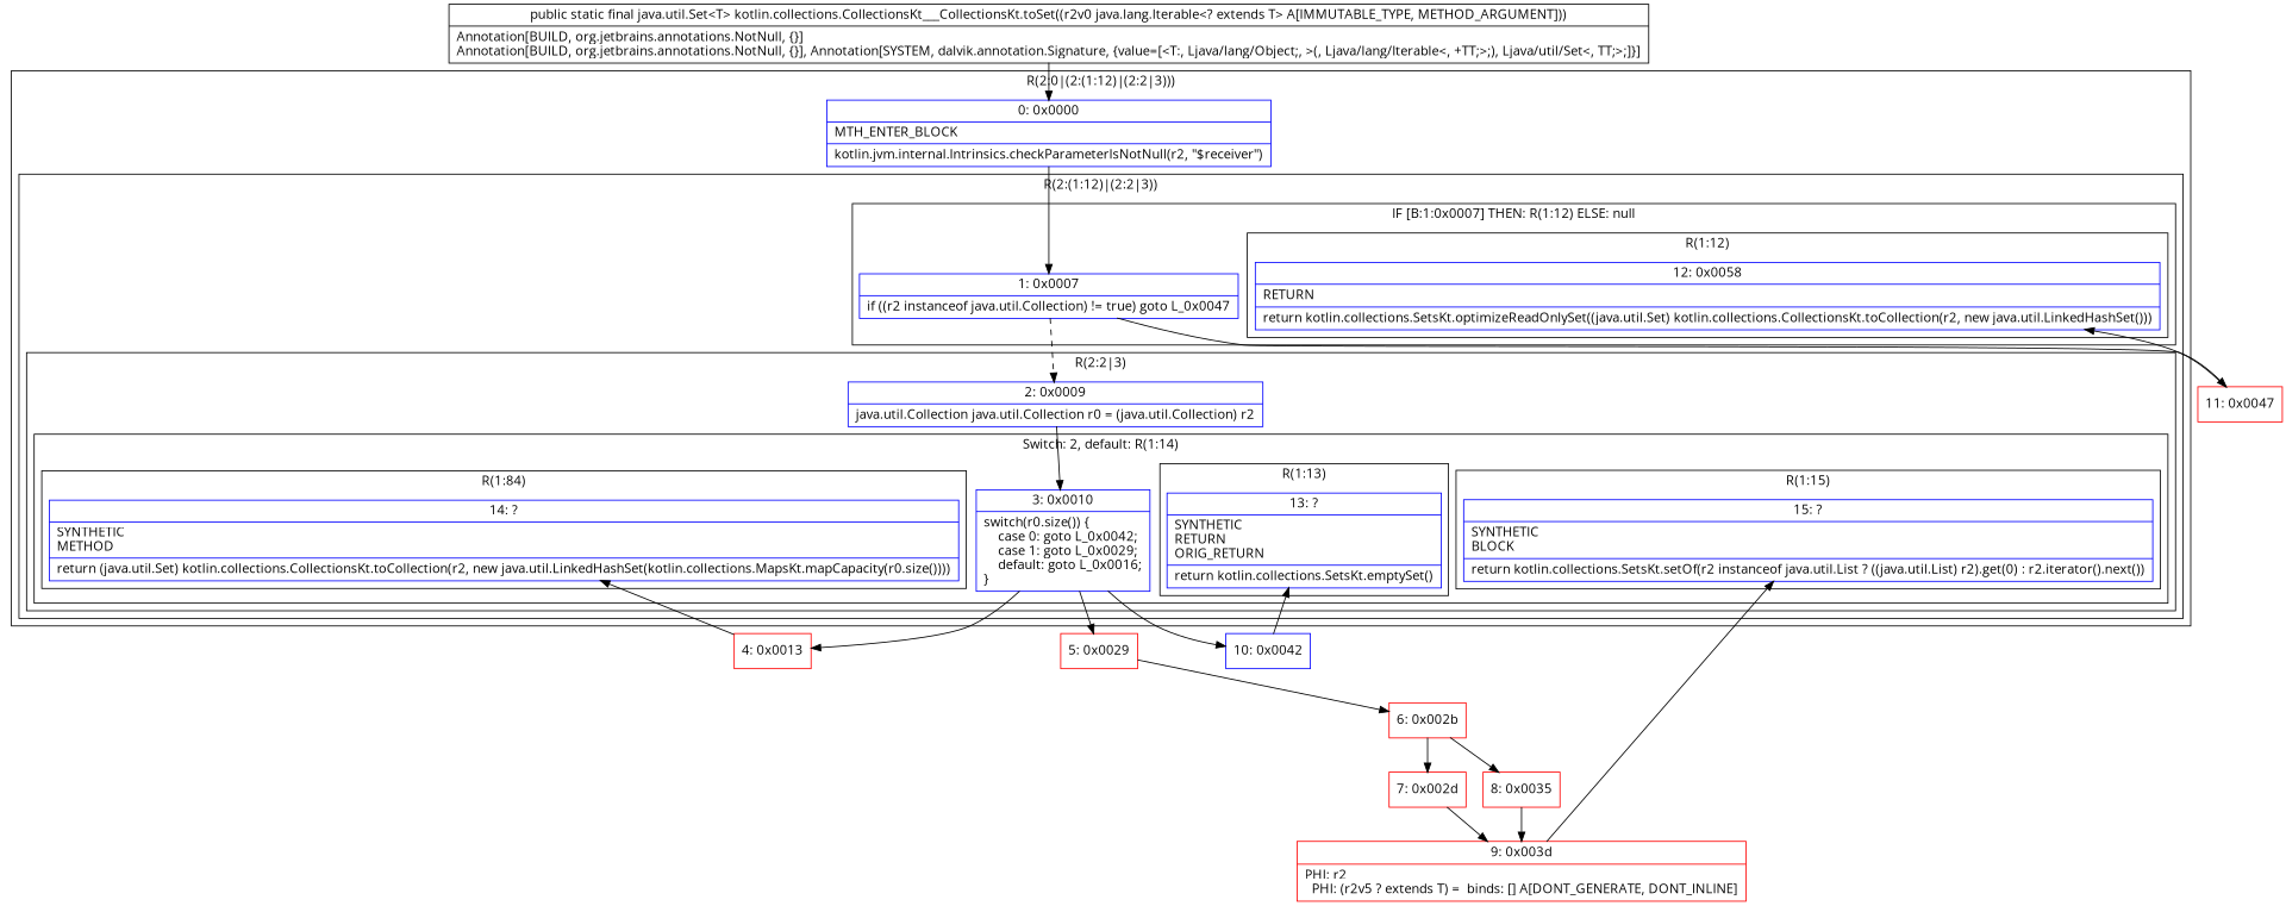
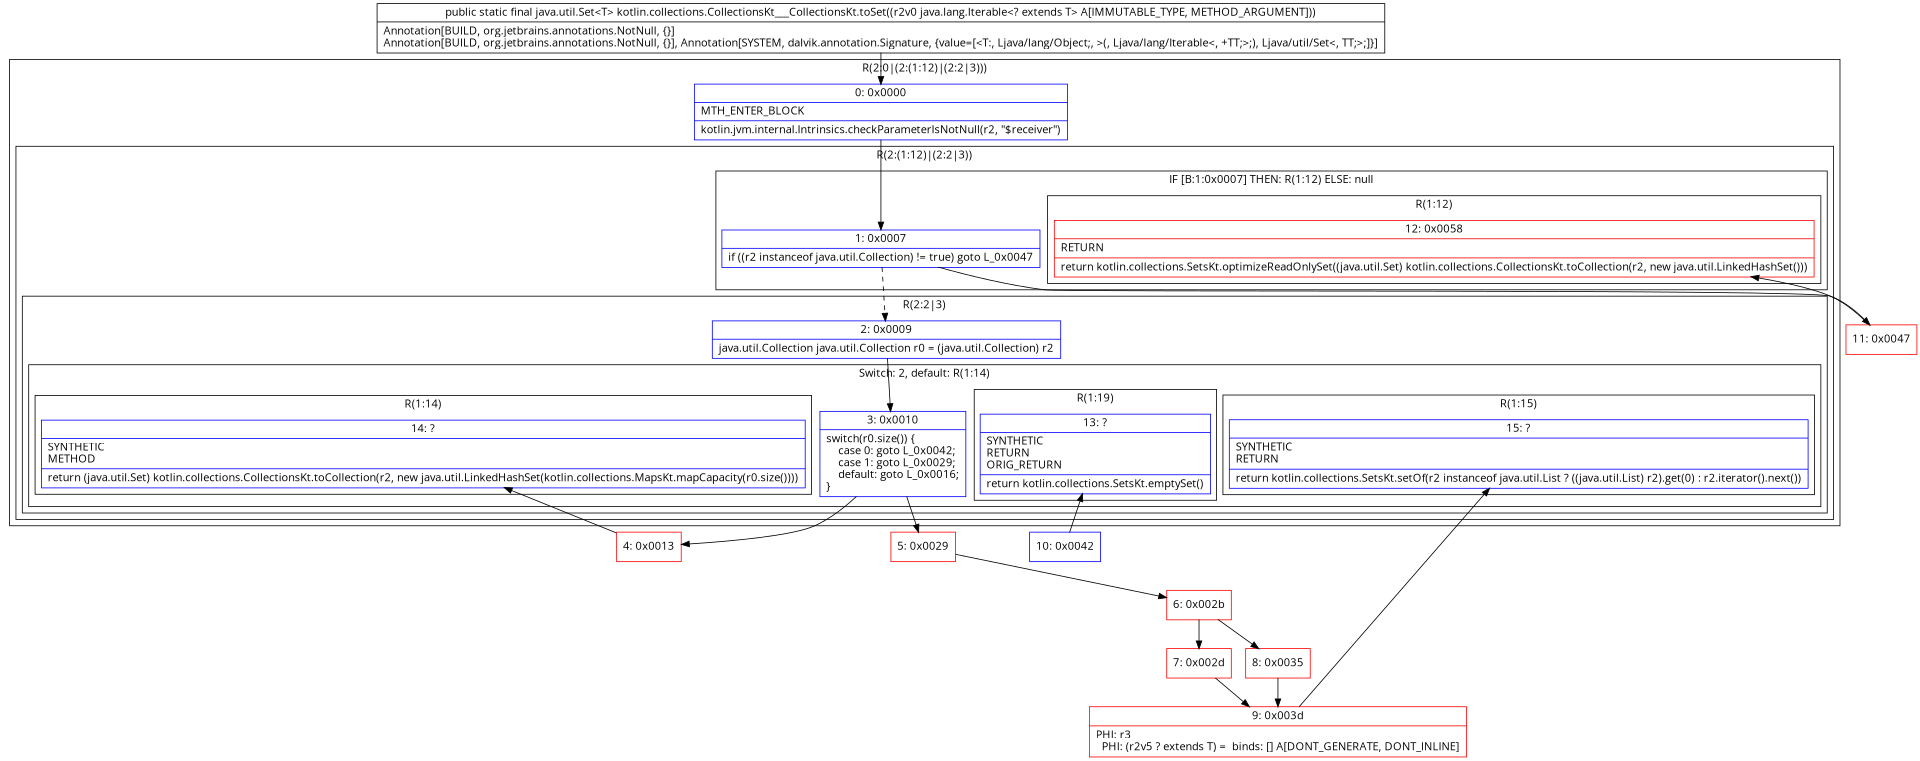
  digraph {
    fontname="Open Sans"
    node [color=blue fontname="Open Sans" shape=record]
    edge [fontname="Open Sans"]
-   n1 [label="{12\:\ 0x0058|RETURN\l|return kotlin.collections.SetsKt.optimizeReadOnlySet((java.util.Set) kotlin.collections.CollectionsKt.toCollection(r2, new java.util.LinkedHashSet()))\l}"]
+   n1 [color=red label="{12\:\ 0x0058|RETURN\l|return kotlin.collections.SetsKt.optimizeReadOnlySet((java.util.Set) kotlin.collections.CollectionsKt.toCollection(r2, new java.util.LinkedHashSet()))\l}"]
    n2 [label="{1\:\ 0x0007|if ((r2 instanceof java.util.Collection) != true) goto L_0x0047\l}"]
    n3 [label="{13\:\ ?|SYNTHETIC\lRETURN\lORIG_RETURN\l|return kotlin.collections.SetsKt.emptySet()\l}"]
-   n4 [label="{15\:\ ?|SYNTHETIC\lBLOCK\l|return kotlin.collections.SetsKt.setOf(r2 instanceof java.util.List ? ((java.util.List) r2).get(0) : r2.iterator().next())\l}"]
+   n4 [label="{15\:\ ?|SYNTHETIC\lRETURN\l|return kotlin.collections.SetsKt.setOf(r2 instanceof java.util.List ? ((java.util.List) r2).get(0) : r2.iterator().next())\l}"]
    n5 [label="{14\:\ ?|SYNTHETIC\lMETHOD\l|return (java.util.Set) kotlin.collections.CollectionsKt.toCollection(r2, new java.util.LinkedHashSet(kotlin.collections.MapsKt.mapCapacity(r0.size())))\l}"]
    n6 [label="{3\:\ 0x0010|switch(r0.size()) \{\l    case 0: goto L_0x0042;\l    case 1: goto L_0x0029;\l    default: goto L_0x0016;\l\}\l}"]
    n7 [label="{2\:\ 0x0009|java.util.Collection java.util.Collection r0 = (java.util.Collection) r2\l}"]
    n8 [label="{0\:\ 0x0000|MTH_ENTER_BLOCK\l|kotlin.jvm.internal.Intrinsics.checkParameterIsNotNull(r2, \"$receiver\")\l}"]
    n9 [color=red label="{11\:\ 0x0047}"]
    n10 [color=red label="{4\:\ 0x0013}"]
    n11 [color=red label="{5\:\ 0x0029}"]
    n12 [label="{10\:\ 0x0042}"]
    n13 [color=red label="{6\:\ 0x002b}"]
    n14 [color=red label="{7\:\ 0x002d}"]
    n15 [color=red label="{8\:\ 0x0035}"]
-   n16 [color=red label="{9\:\ 0x003d|PHI: r2 \l  PHI: (r2v5 ? extends T) =  binds: [] A[DONT_GENERATE, DONT_INLINE]\l}"]
+   n16 [color=red label="{9\:\ 0x003d|PHI: r3 \l  PHI: (r2v5 ? extends T) =  binds: [] A[DONT_GENERATE, DONT_INLINE]\l}"]
    n17 [label="{public static final java.util.Set\<T\> kotlin.collections.CollectionsKt___CollectionsKt.toSet((r2v0 java.lang.Iterable\<? extends T\> A[IMMUTABLE_TYPE, METHOD_ARGUMENT]))  | Annotation[BUILD, org.jetbrains.annotations.NotNull, \{\}]\lAnnotation[BUILD, org.jetbrains.annotations.NotNull, \{\}], Annotation[SYSTEM, dalvik.annotation.Signature, \{value=[\<T:, Ljava\/lang\/Object;, \>(, Ljava\/lang\/Iterable\<, +TT;\>;), Ljava\/util\/Set\<, TT;\>;]\}]\l}" color=""]
    subgraph cluster_1 {
      label="R(2:0|(2:(1:12)|(2:2|3)))"
      n8
      subgraph cluster_2 {
        label="R(2:(1:12)|(2:2|3))"
        subgraph cluster_3 {
          label="IF [B:1:0x0007] THEN: R(1:12) ELSE: null"
          n2
          subgraph cluster_4 {
            label="R(1:12)"
            n1
          }
        }
        subgraph cluster_5 {
          label="R(2:2|3)"
          n7
          subgraph cluster_6 {
            label="Switch: 2, default: R(1:14)"
            n6
            subgraph cluster_7 {
-             label="R(1:13)"
+             label="R(1:19)"
              n3
            }
            subgraph cluster_8 {
              label="R(1:15)"
              n4
            }
            subgraph cluster_9 {
-             label="R(1:84)"
+             label="R(1:14)"
              n5
            }
          }
        }
      }
    }
    n2 -> n7 [style=dashed]
    n2 -> n9
    n6 -> n10
    n6 -> n11
-   n6 -> n12
    n7 -> n6
    n8 -> n2
    n9 -> n1
    n10 -> n5
    n11 -> n13
    n12 -> n3
    n13 -> n14
    n13 -> n15
    n14 -> n16
    n15 -> n16
    n16 -> n4
    n17 -> n8
  }
